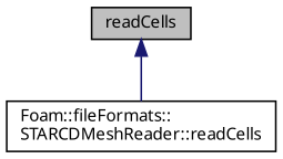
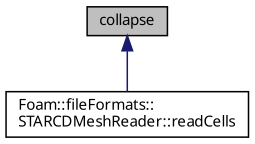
  digraph {
    rankdir=TB
    fontname="Noto Sans"
    node [color=black fontname="Noto Sans" fontsize=10 shape=record]
-   n1 [fillcolor=grey75 fontcolor=black height=0.2 label=readCells style=filled width=0.4]
+   n1 [fillcolor=grey75 fontcolor=black height=0.2 label=collapse style=filled width=0.4]
    n2 [height=0.2 label="Foam::fileFormats::\lSTARCDMeshReader::readCells" width=0.4]
    n1 -> n2 [color=midnightblue dir=back fontname="Noto Sans" fontsize=10 labelfontname=Helvetica labelfontsize=10 style=solid]
  }
